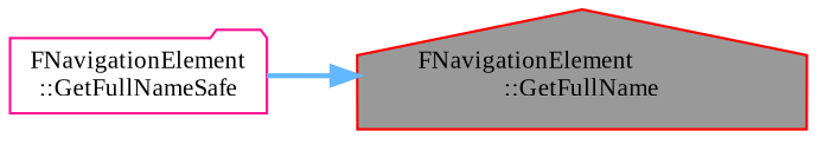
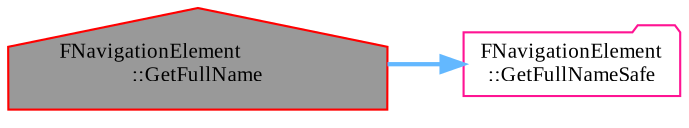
  digraph {
    rankdir=RL
    fontname="Liberation Serif"
    node [fontname="Liberation Serif" fontsize=10 style=filled]
    n1 [color=red fillcolor=grey60 fontcolor=black height=0.2 label="FNavigationElement\l::GetFullName" shape=house width=0.4]
    n2 [color=deeppink fillcolor=white height=0.2 label="FNavigationElement\l::GetFullNameSafe" shape=folder width=0.4]
-   n1 -> n2 [color=steelblue1 dir=back fontname="Liberation Serif" fontsize=10 labelfontname=Helvetica labelfontsize=10 style=bold]
+   n2 -> n1 [color=steelblue1 dir=back fontname="Liberation Serif" fontsize=10 labelfontname=Helvetica labelfontsize=10 style=bold]
  }
